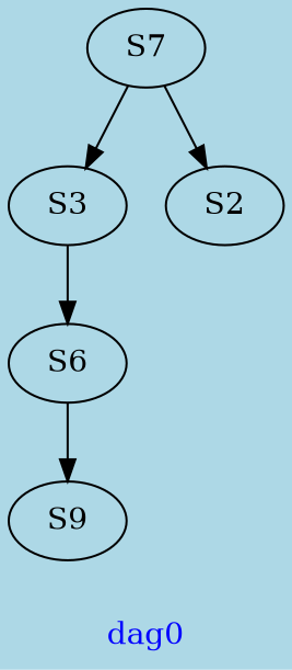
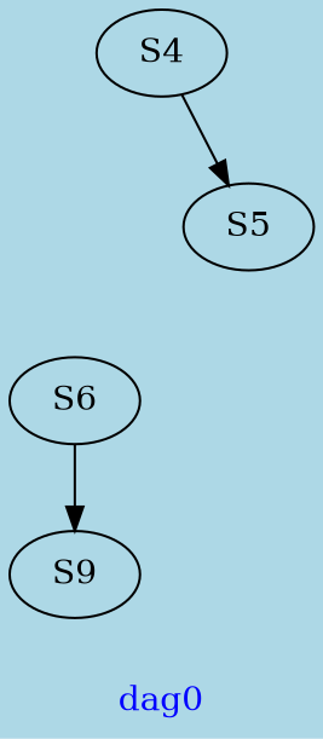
  digraph {
    bgcolor=lightblue
    fontcolor=blue
    label=dag0
    n1 [label=S6]
    n2 [label=S9]
-   S3
-   S4 [label=S7]
-   S2
+   S4
+   S2 [label=S5]
    n1 -> n2
-   S3 -> n1
-   S4 -> S3
    S4 -> S2
  }
